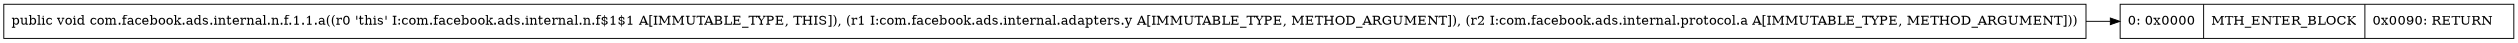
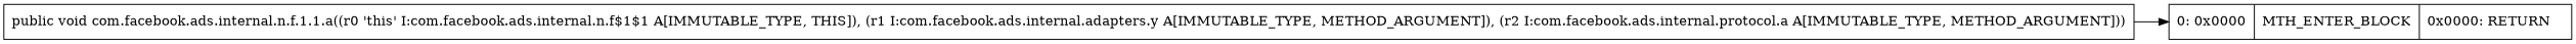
  digraph {
    rankdir=LR
    node [shape=record]
-   n1 [label="{0\:\ 0x0000|MTH_ENTER_BLOCK\l|0x0090: RETURN   \l}"]
+   n1 [label="{0\:\ 0x0000|MTH_ENTER_BLOCK\l|0x0000: RETURN   \l}"]
    n2 [label="{public void com.facebook.ads.internal.n.f.1.1.a((r0 'this' I:com.facebook.ads.internal.n.f$1$1 A[IMMUTABLE_TYPE, THIS]), (r1 I:com.facebook.ads.internal.adapters.y A[IMMUTABLE_TYPE, METHOD_ARGUMENT]), (r2 I:com.facebook.ads.internal.protocol.a A[IMMUTABLE_TYPE, METHOD_ARGUMENT])) }"]
    n2 -> n1
  }
